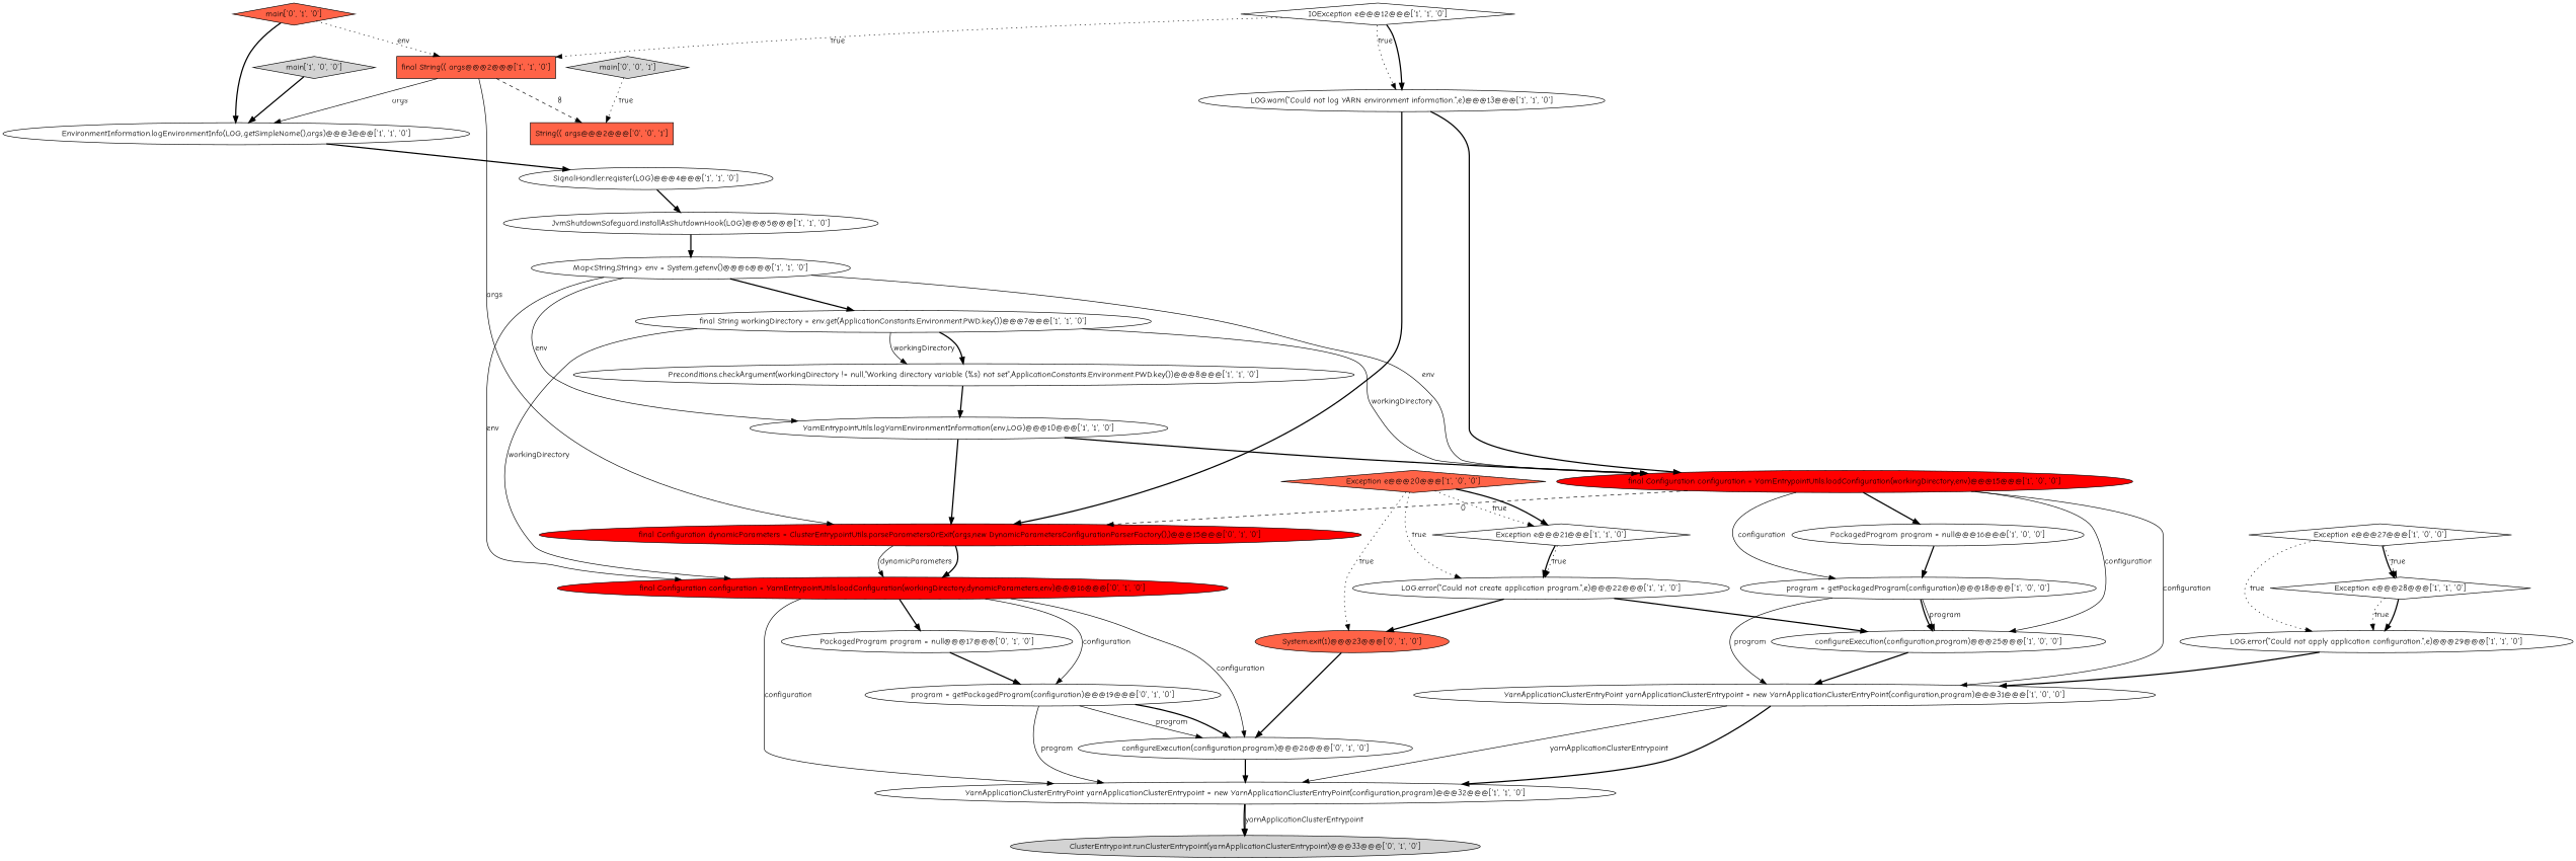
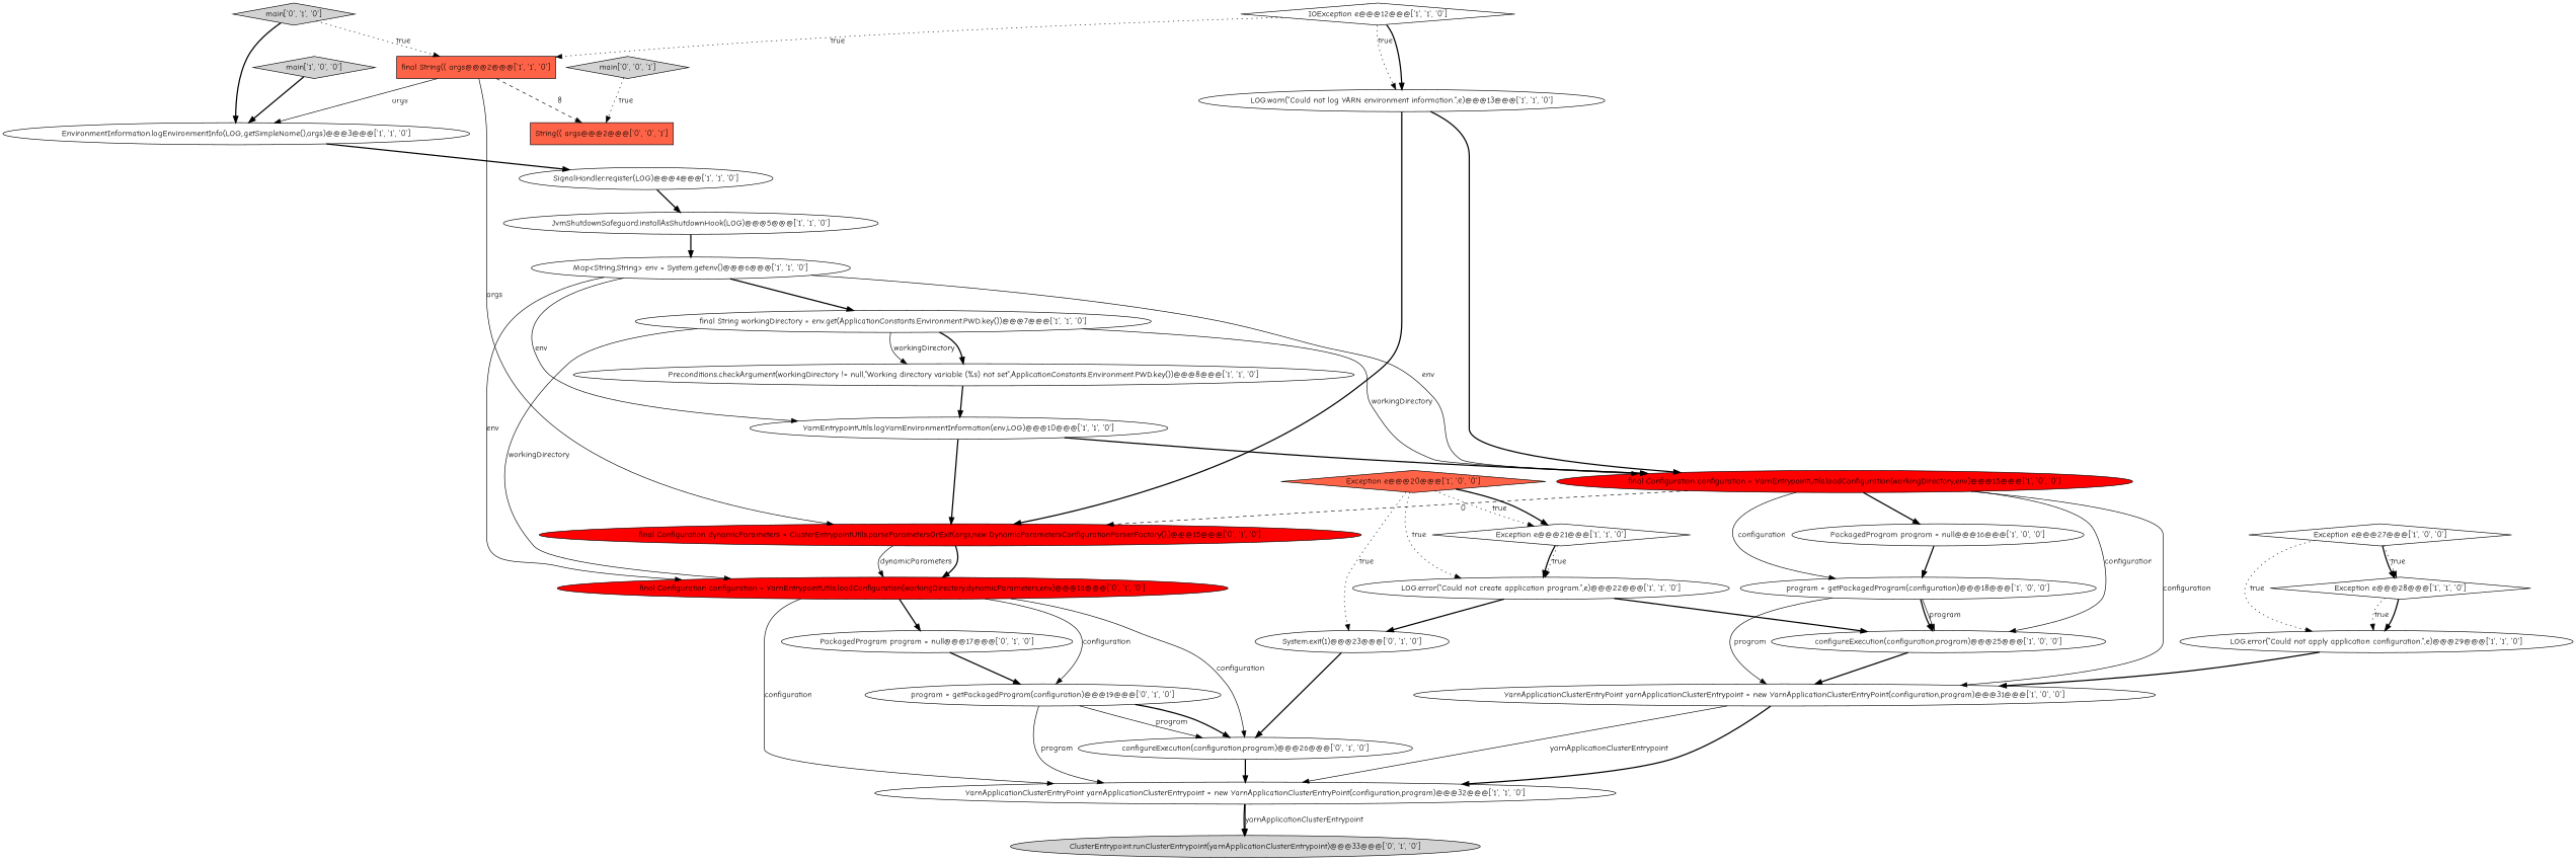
  digraph {
    fontname="Comic Neue"
    node [fillcolor=white fontname="Comic Neue" shape=ellipse style=filled]
    edge [fontname="Comic Neue" style=bold]
    n1 [fillcolor=red label="final Configuration configuration = YarnEntrypointUtils.loadConfiguration(workingDirectory,dynamicParameters,env)@@@16@@@['0', '1', '0']"]
    n2 [label="YarnApplicationClusterEntryPoint yarnApplicationClusterEntrypoint = new YarnApplicationClusterEntryPoint(configuration,program)@@@32@@@['1', '1', '0']"]
    n3 [label="configureExecution(configuration,program)@@@26@@@['0', '1', '0']"]
    n4 [label="program = getPackagedProgram(configuration)@@@19@@@['0', '1', '0']"]
    n5 [label="PackagedProgram program = null@@@17@@@['0', '1', '0']"]
    n6 [fillcolor=lightgray label="ClusterEntrypoint.runClusterEntrypoint(yarnApplicationClusterEntrypoint)@@@33@@@['0', '1', '0']"]
    n7 [label="configureExecution(configuration,program)@@@25@@@['1', '0', '0']"]
    n8 [label="YarnApplicationClusterEntryPoint yarnApplicationClusterEntrypoint = new YarnApplicationClusterEntryPoint(configuration,program)@@@31@@@['1', '0', '0']"]
    n9 [label="SignalHandler.register(LOG)@@@4@@@['1', '1', '0']"]
    n10 [label="JvmShutdownSafeguard.installAsShutdownHook(LOG)@@@5@@@['1', '1', '0']"]
    n11 [label="Map<String,String> env = System.getenv()@@@6@@@['1', '1', '0']"]
    n12 [label="Preconditions.checkArgument(workingDirectory != null,\"Working directory variable (%s) not set\",ApplicationConstants.Environment.PWD.key())@@@8@@@['1', '1', '0']"]
    n13 [label="YarnEntrypointUtils.logYarnEnvironmentInformation(env,LOG)@@@10@@@['1', '1', '0']"]
    n14 [fillcolor=red label="final Configuration dynamicParameters = ClusterEntrypointUtils.parseParametersOrExit(args,new DynamicParametersConfigurationParserFactory(),)@@@15@@@['0', '1', '0']"]
    n15 [fillcolor=red label="final Configuration configuration = YarnEntrypointUtils.loadConfiguration(workingDirectory,env)@@@15@@@['1', '0', '0']"]
    n16 [label="final String workingDirectory = env.get(ApplicationConstants.Environment.PWD.key())@@@7@@@['1', '1', '0']"]
    n17 [label="EnvironmentInformation.logEnvironmentInfo(LOG,.getSimpleName(),args)@@@3@@@['1', '1', '0']"]
    n18 [label="LOG.error(\"Could not create application program.\",e)@@@22@@@['1', '1', '0']"]
-   n19 [fillcolor=tomato label="System.exit(1)@@@23@@@['0', '1', '0']"]
+   n19 [label="System.exit(1)@@@23@@@['0', '1', '0']"]
    n20 [fillcolor=tomato label="final String(( args@@@2@@@['1', '1', '0']" shape=box]
    n21 [fillcolor=tomato label="String(( args@@@2@@@['0', '0', '1']" shape=box]
    n22 [label="IOException e@@@12@@@['1', '1', '0']" shape=diamond]
    n23 [label="LOG.warn(\"Could not log YARN environment information.\",e)@@@13@@@['1', '1', '0']"]
    n24 [label="Exception e@@@28@@@['1', '1', '0']" shape=diamond]
    n25 [label="LOG.error(\"Could not apply application configuration.\",e)@@@29@@@['1', '1', '0']"]
    n26 [fillcolor=tomato label="Exception e@@@20@@@['1', '0', '0']" shape=diamond]
    n27 [label="Exception e@@@21@@@['1', '1', '0']" shape=diamond]
    n28 [label="program = getPackagedProgram(configuration)@@@18@@@['1', '0', '0']"]
    n29 [label="PackagedProgram program = null@@@16@@@['1', '0', '0']"]
    n30 [label="Exception e@@@27@@@['1', '0', '0']" shape=diamond]
-   n31 [fillcolor=tomato label="main['0', '1', '0']" shape=diamond]
+   n31 [fillcolor=lightgray label="main['0', '1', '0']" shape=diamond]
    n32 [fillcolor=lightgray label="main['1', '0', '0']" shape=diamond]
    n33 [fillcolor=lightgray label="main['0', '0', '1']" shape=diamond]
    n1 -> n2 [label=configuration style=solid]
    n1 -> n3 [label=configuration style=solid]
    n1 -> n4 [label=configuration style=solid]
    n1 -> n5
    n2 -> n6
    n2 -> n6 [label=yarnApplicationClusterEntrypoint style=solid]
    n3 -> n2
    n4 -> n2 [label=program style=solid]
    n4 -> n3 [label=program style=solid]
    n4 -> n3
    n5 -> n4
    n7 -> n8
    n8 -> n2 [label=yarnApplicationClusterEntrypoint style=solid]
    n8 -> n2
    n9 -> n10
    n10 -> n11
    n11 -> n1 [label=env style=solid]
    n11 -> n13 [label=env style=solid]
    n11 -> n15 [label=env style=solid]
    n11 -> n16
    n12 -> n13
    n13 -> n14
    n13 -> n15
    n14 -> n1
    n14 -> n1 [label=dynamicParameters style=solid]
    n15 -> n7 [label=configuration style=solid]
    n15 -> n8 [label=configuration style=solid]
    n15 -> n14 [label=0 style=dashed]
    n15 -> n28 [label=configuration style=solid]
    n15 -> n29
    n16 -> n1 [label=workingDirectory style=solid]
    n16 -> n12 [label=workingDirectory style=solid]
    n16 -> n12
    n16 -> n15 [label=workingDirectory style=solid]
    n17 -> n9
    n18 -> n7
    n18 -> n19
    n19 -> n3
    n20 -> n14 [label=args style=solid]
    n20 -> n17 [label=args style=solid]
    n20 -> n21 [label=8 style=dashed]
    n22 -> n20 [label=true style=dotted]
    n22 -> n23 [label=true style=dotted]
    n22 -> n23
    n23 -> n14
    n23 -> n15
    n24 -> n25
    n24 -> n25 [label=true style=dotted]
    n25 -> n8
    n26 -> n18 [label=true style=dotted]
    n26 -> n19 [label=true style=dotted]
    n26 -> n27 [label=true style=dotted]
    n26 -> n27
    n27 -> n18 [label=true style=dotted]
    n27 -> n18
    n28 -> n7
    n28 -> n7 [label=program style=solid]
    n28 -> n8 [label=program style=solid]
    n29 -> n28
    n30 -> n24
    n30 -> n24 [label=true style=dotted]
    n30 -> n25 [label=true style=dotted]
    n31 -> n17
-   n31 -> n20 [label=env style=dotted]
+   n31 -> n20 [label=true style=dotted]
    n32 -> n17
    n33 -> n21 [label=true style=dotted]
  }
